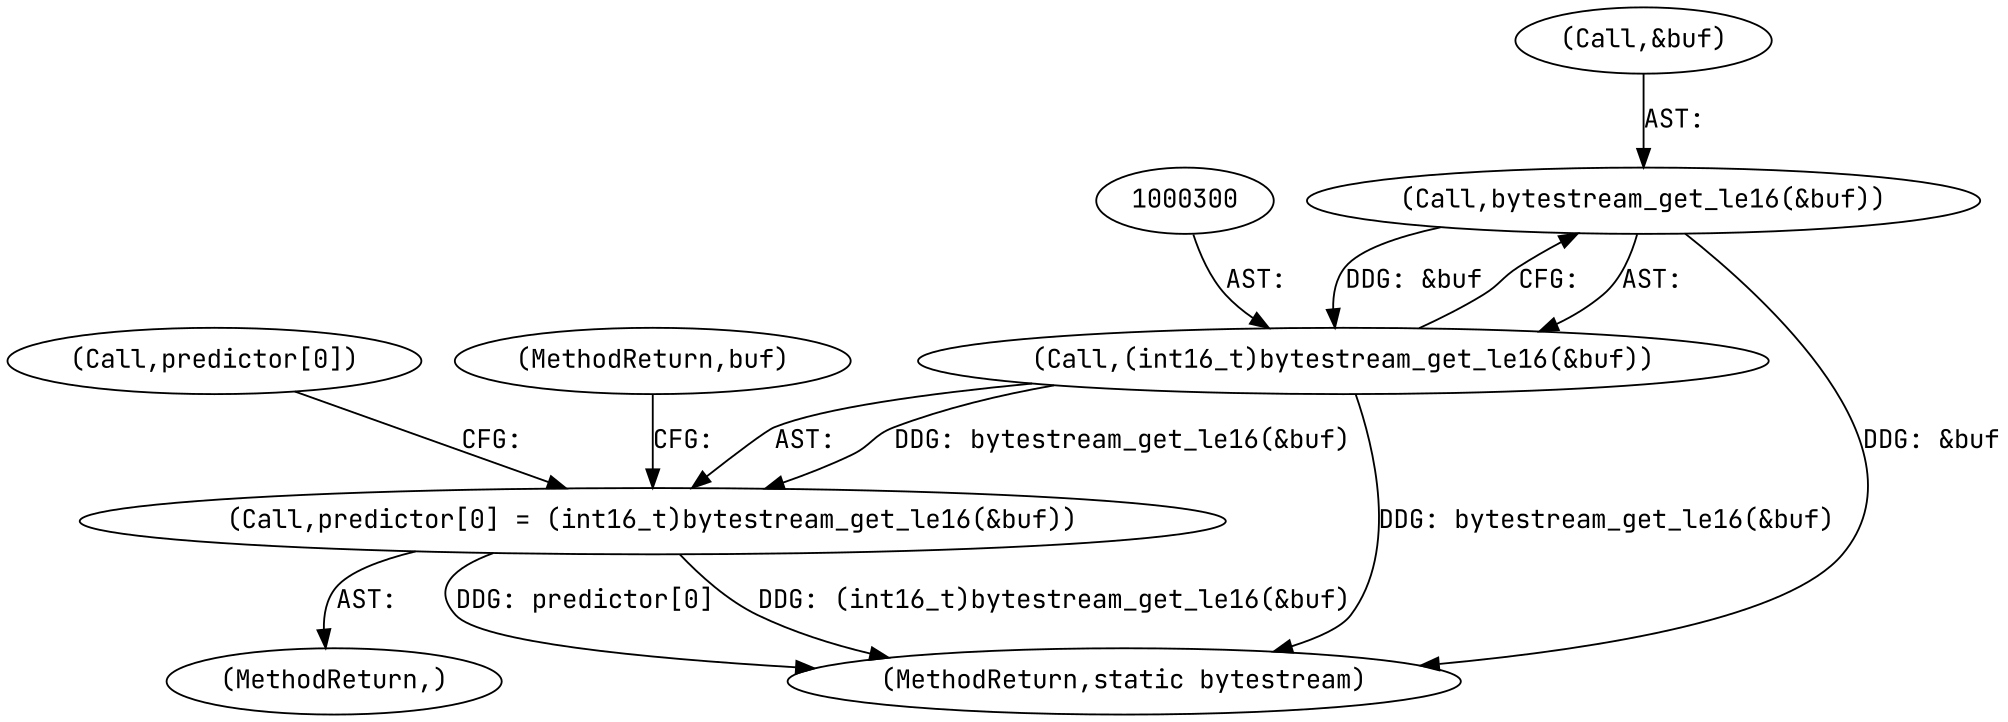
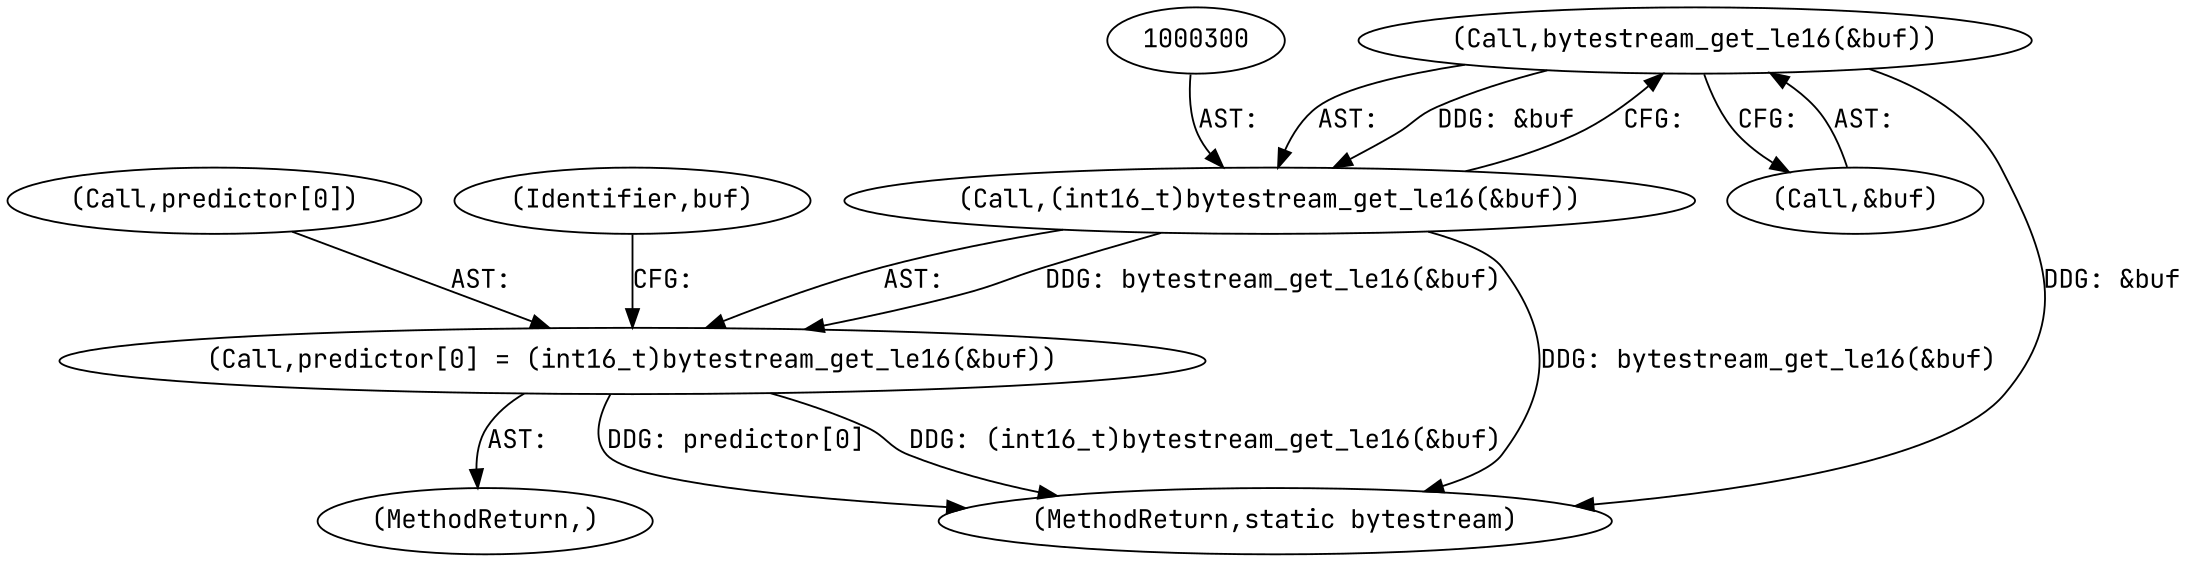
  digraph {
    fontname="JetBrains Mono"
    node [fontname="JetBrains Mono"]
    edge [fontname="JetBrains Mono"]
    n1 [label="(Call,bytestream_get_le16(&buf))"]
    n2 [label="(Call,(int16_t)bytestream_get_le16(&buf))"]
    n3 [label="(MethodReturn,static bytestream)"]
    n4 [label="(Call,&buf)"]
    n5 [label="(Call,predictor[0] = (int16_t)bytestream_get_le16(&buf))"]
    n6 [label="(MethodReturn,)"]
    n7 [label="(Call,predictor[0])"]
-   n8 [label="(MethodReturn,buf)"]
+   n8 [label="(Identifier,buf)"]
    1000300
    n1 -> n2 [label="AST: "]
    n1 -> n2 [label="DDG: &buf"]
    n1 -> n3 [label="DDG: &buf"]
+   n1 -> n4 [label="CFG: "]
    n2 -> n1 [label="CFG: "]
    n2 -> n3 [label="DDG: bytestream_get_le16(&buf)"]
    n2 -> n5 [label="AST: "]
    n2 -> n5 [label="DDG: bytestream_get_le16(&buf)"]
    n4 -> n1 [label="AST: "]
    n5 -> n3 [label="DDG: predictor[0]"]
    n5 -> n3 [label="DDG: (int16_t)bytestream_get_le16(&buf)"]
    n5 -> n6 [label="AST: "]
-   n7 -> n5 [label="CFG: "]
+   n7 -> n5 [label="AST: "]
    n8 -> n5 [label="CFG: "]
    1000300 -> n2 [label="AST: "]
  }
